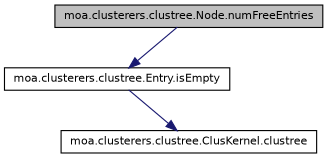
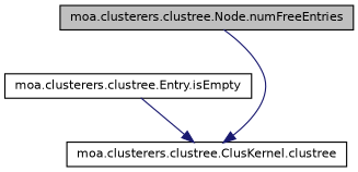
  digraph {
    rankdir=TB
    node [color=black fillcolor=white fontname=Helvetica fontsize=10 shape=record style=filled]
    edge [color=midnightblue fontname=Helvetica fontsize=10 labelfontname=Helvetica labelfontsize=10 style=solid]
    n1 [fillcolor=grey75 fontcolor=black height=0.2 label="moa.clusterers.clustree.Node.numFreeEntries" width=0.4]
    n2 [height=0.2 label="moa.clusterers.clustree.Entry.isEmpty" width=0.4]
    n3 [height=0.2 label="moa.clusterers.clustree.ClusKernel.clustree" width=0.4]
-   n1 -> n2
+   n1 -> n3
    n2 -> n3
  }
